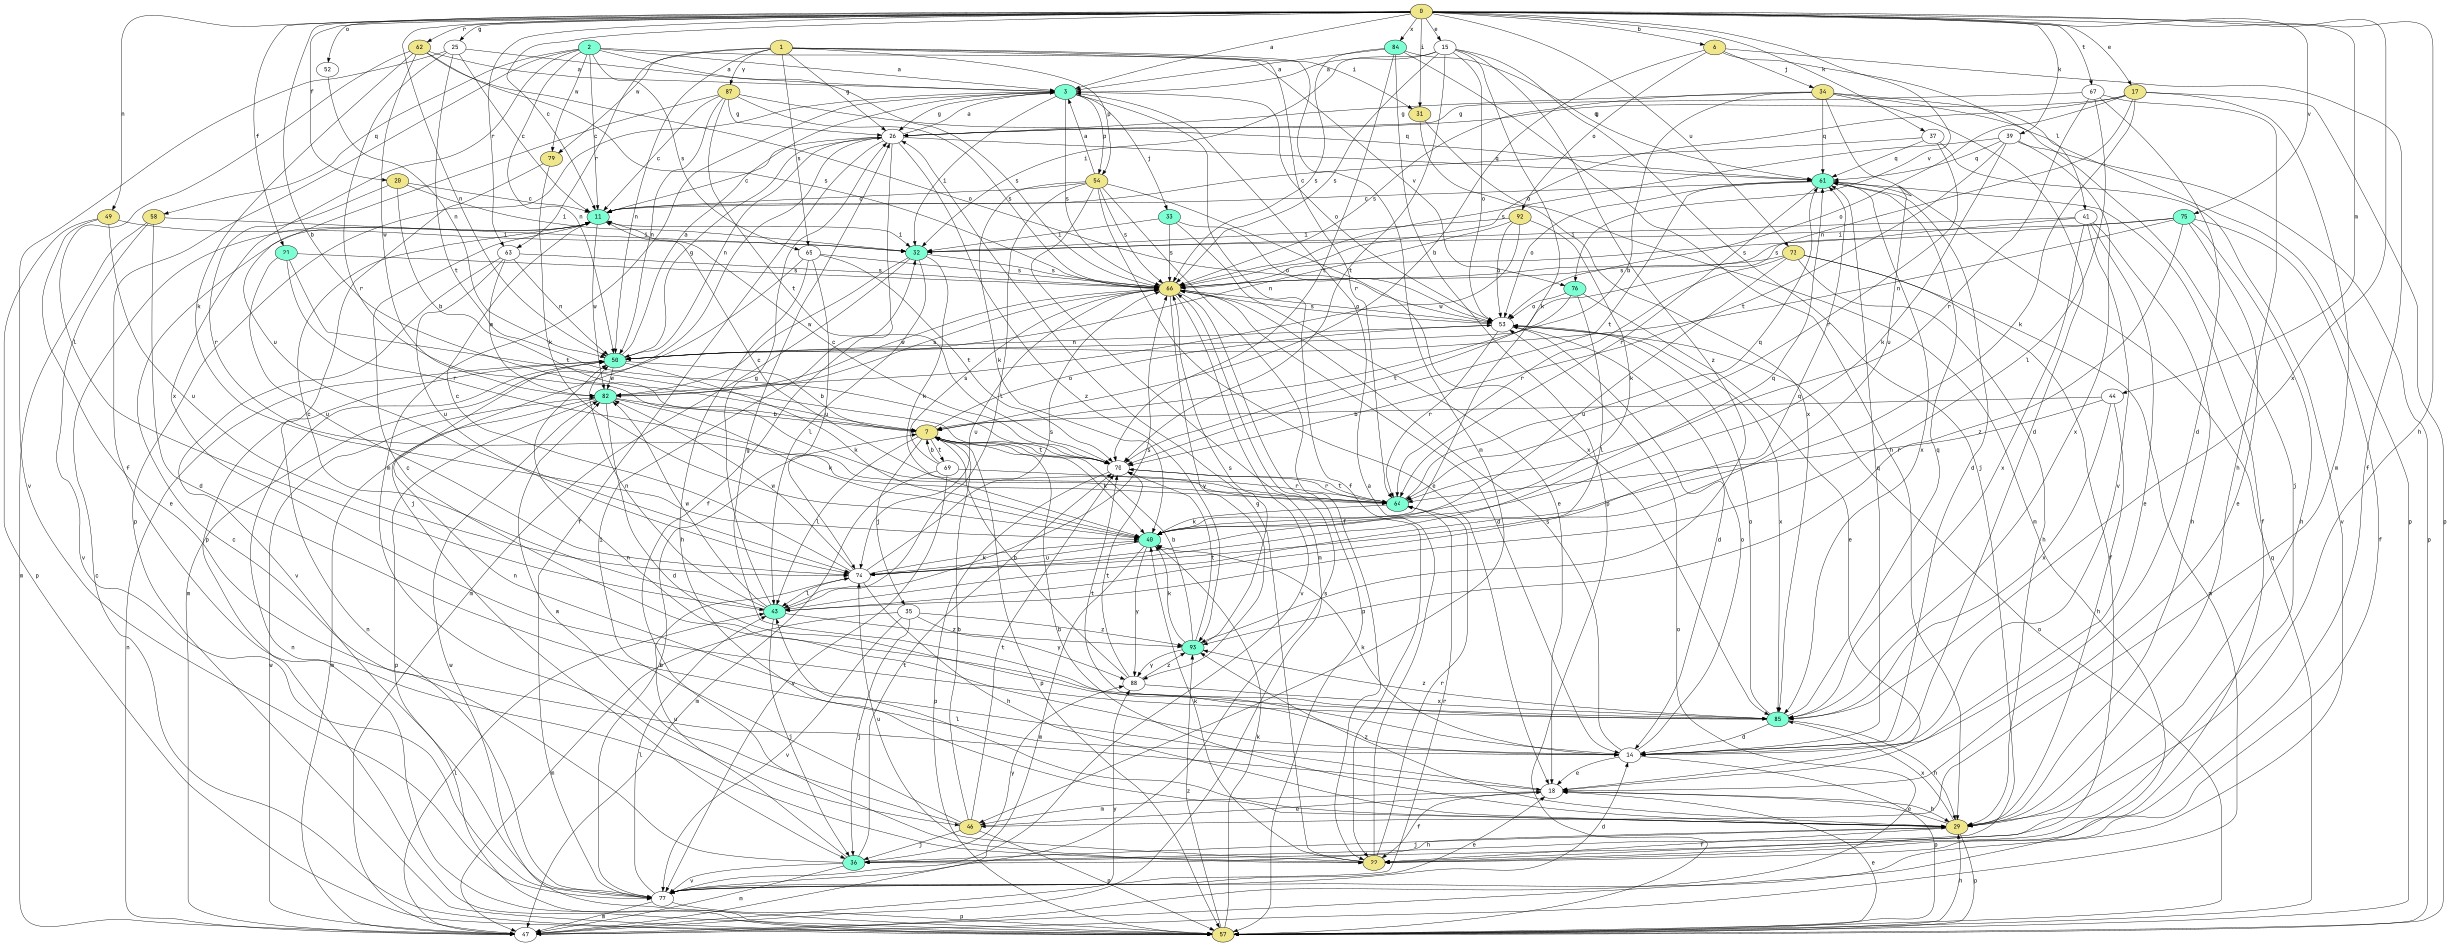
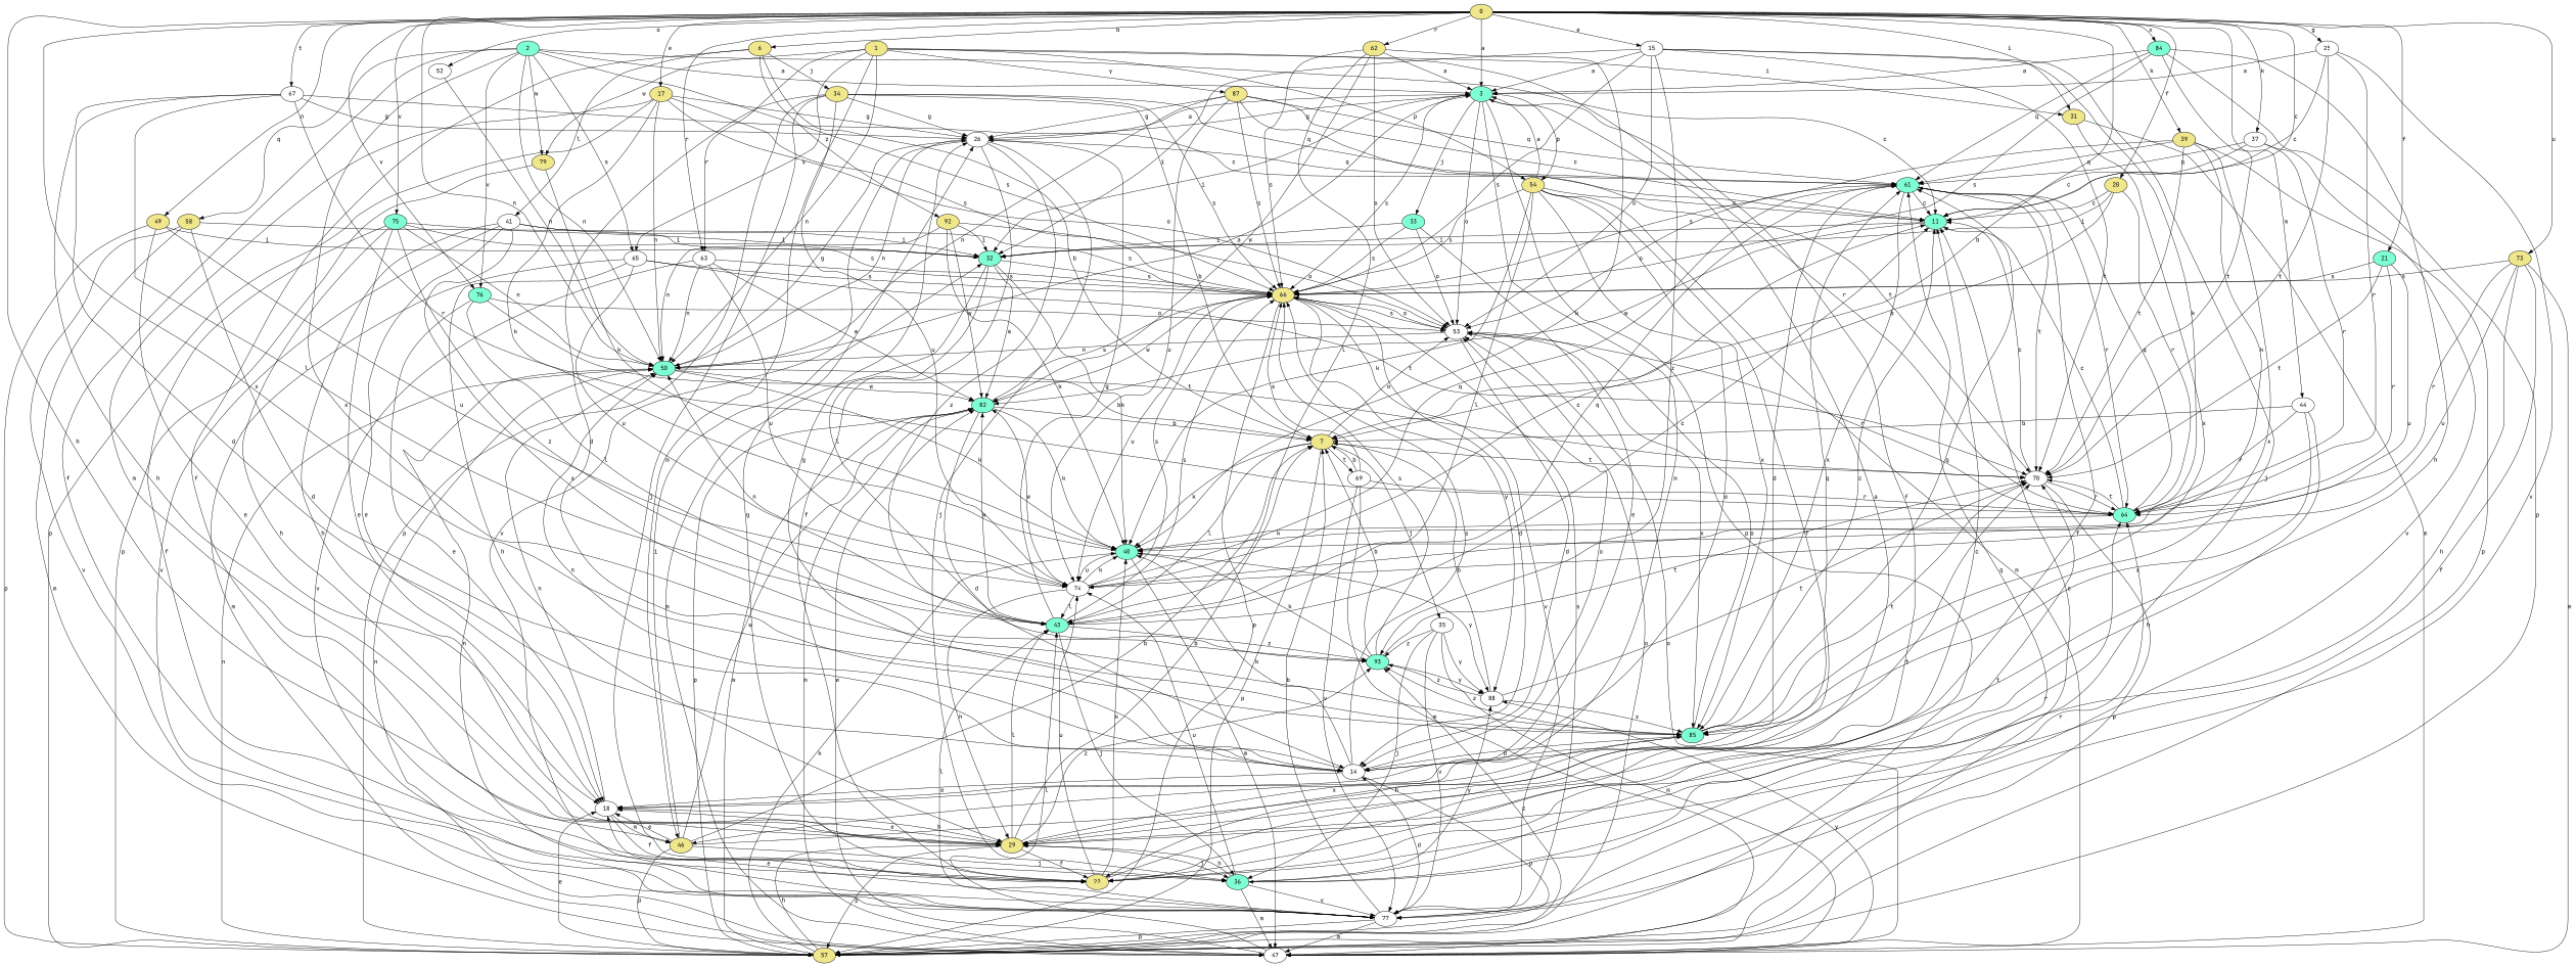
  strict digraph {
    fontname="JetBrains Mono"
    node [fillcolor=khaki fontname="JetBrains Mono" style=filled]
    edge [fontname="JetBrains Mono"]
    3 [fillcolor=aquamarine]
    0
    6
    7
    11 [fillcolor=aquamarine]
    15 [fillcolor=white]
    17
    20
    21 [fillcolor=aquamarine]
    25 [fillcolor=white]
    29
    31
    37 [fillcolor=white]
-   39 [fillcolor=white]
+   39
    44 [fillcolor=white]
    49
    50 [fillcolor=aquamarine]
    52 [fillcolor=white]
    62
    63 [fillcolor=white]
    67 [fillcolor=white]
    73
    75 [fillcolor=aquamarine]
    76 [fillcolor=aquamarine]
    84 [fillcolor=aquamarine]
    85 [fillcolor=aquamarine]
    26 [fillcolor=white]
    46
    54
    22
    66
    32 [fillcolor=aquamarine]
    33 [fillcolor=aquamarine]
    53 [fillcolor=white]
    57
    34
    41 [fillcolor=white]
    92
    35 [fillcolor=white]
    40 [fillcolor=aquamarine]
    43 [fillcolor=aquamarine]
    69 [fillcolor=white]
    70 [fillcolor=white]
    82 [fillcolor=aquamarine]
    36 [fillcolor=aquamarine]
    93 [fillcolor=aquamarine]
    64 [fillcolor=aquamarine]
    74 [fillcolor=white]
    77 [fillcolor=white]
    18 [fillcolor=white]
    47 [fillcolor=white]
    61 [fillcolor=aquamarine]
    14 [fillcolor=white]
    1
    65 [fillcolor=white]
    79
    87
    2 [fillcolor=aquamarine]
    58
    88 [fillcolor=white]
    3 -> 26 [label=g]
    3 -> 46 [label=m]
    3 -> 54 [label=p]
    3 -> 22 [label=f]
    3 -> 66 [label=s]
    3 -> 32 [label=i]
    3 -> 33 [label=j]
    3 -> 53 [label=o]
    3 -> 57 [label=p]
    0 -> 3 [label=a]
    0 -> 6 [label=b]
    0 -> 7 [label=b]
    0 -> 11 [label=c]
    0 -> 15 [label=e]
    0 -> 17 [label=e]
    0 -> 20 [label=f]
    0 -> 21 [label=f]
    0 -> 25 [label=g]
    0 -> 29 [label=h]
    0 -> 31 [label=i]
    0 -> 37 [label=k]
    0 -> 39 [label=k]
    0 -> 44 [label=m]
    0 -> 49 [label=n]
    0 -> 50 [label=n]
    0 -> 52 [label=o]
    0 -> 62 [label=r]
    0 -> 63 [label=r]
    0 -> 67 [label=t]
    0 -> 73 [label=u]
    0 -> 75 [label=v]
    0 -> 76 [label=v]
    0 -> 84 [label=x]
    0 -> 85 [label=x]
    6 -> 7 [label=b]
    6 -> 22 [label=f]
    6 -> 34 [label=j]
    6 -> 41 [label=l]
-   6 -> 92 [label=o]
+   6 -> 92 [label=z]
    7 -> 53 [label=o]
    7 -> 57 [label=p]
    7 -> 35 [label=j]
    7 -> 40 [label=k]
    7 -> 43 [label=l]
    7 -> 69 [label=t]
    7 -> 70 [label=t]
    11 -> 32 [label=i]
    11 -> 82 [label=w]
    15 -> 3 [label=a]
    15 -> 66 [label=s]
    15 -> 32 [label=i]
    15 -> 53 [label=o]
    15 -> 40 [label=k]
    15 -> 70 [label=t]
    15 -> 36 [label=j]
    15 -> 93 [label=z]
    17 -> 50 [label=n]
    17 -> 26 [label=g]
    17 -> 46 [label=m]
-   17 -> 66 [label=o]
+   17 -> 66 [label=s]
    17 -> 53 [label=o]
    17 -> 57 [label=p]
    17 -> 40 [label=k]
    20 -> 7 [label=b]
    20 -> 11 [label=c]
    20 -> 32 [label=i]
    20 -> 64 [label=r]
    21 -> 66 [label=s]
    21 -> 70 [label=t]
    21 -> 64 [label=r]
    21 -> 74 [label=u]
    25 -> 3 [label=a]
    25 -> 11 [label=c]
    25 -> 70 [label=t]
    25 -> 64 [label=r]
    25 -> 77 [label=v]
    29 -> 7 [label=b]
    29 -> 85 [label=x]
    29 -> 22 [label=f]
    29 -> 57 [label=p]
    29 -> 43 [label=l]
    29 -> 36 [label=j]
    29 -> 93 [label=z]
    29 -> 18 [label=e]
    31 -> 85 [label=x]
    31 -> 47 [label=m]
    37 -> 11 [label=c]
    37 -> 64 [label=r]
    37 -> 77 [label=v]
    37 -> 61 [label=q]
    39 -> 85 [label=x]
    39 -> 66 [label=s]
    39 -> 57 [label=p]
    39 -> 40 [label=k]
    39 -> 70 [label=t]
    39 -> 61 [label=q]
    44 -> 7 [label=b]
    44 -> 29 [label=h]
    44 -> 85 [label=x]
    44 -> 64 [label=r]
    49 -> 32 [label=i]
    49 -> 57 [label=p]
    49 -> 74 [label=u]
    49 -> 18 [label=e]
    50 -> 3 [label=a]
    50 -> 7 [label=b]
    50 -> 26 [label=g]
    50 -> 40 [label=k]
    50 -> 82 [label=w]
    52 -> 50 [label=n]
    62 -> 3 [label=a]
    62 -> 66 [label=s]
    62 -> 53 [label=o]
    62 -> 40 [label=k]
    62 -> 43 [label=l]
    62 -> 82 [label=w]
    63 -> 50 [label=n]
    63 -> 66 [label=s]
    63 -> 82 [label=w]
    63 -> 74 [label=u]
    63 -> 77 [label=v]
-   26 -> 11 [label=c]
+   67 -> 11 [label=c]
    67 -> 29 [label=h]
    67 -> 26 [label=g]
    67 -> 43 [label=l]
    67 -> 64 [label=r]
    67 -> 14 [label=d]
    73 -> 29 [label=h]
    73 -> 22 [label=f]
    73 -> 66 [label=s]
    73 -> 64 [label=r]
    73 -> 74 [label=u]
    73 -> 47 [label=m]
    75 -> 29 [label=h]
    75 -> 50 [label=n]
    75 -> 22 [label=f]
    75 -> 66 [label=s]
    75 -> 32 [label=i]
    75 -> 93 [label=z]
    75 -> 18 [label=e]
    76 -> 53 [label=o]
    76 -> 43 [label=l]
    76 -> 70 [label=t]
    76 -> 18 [label=e]
    84 -> 3 [label=a]
    84 -> 29 [label=h]
    84 -> 66 [label=s]
    84 -> 57 [label=p]
    84 -> 70 [label=t]
    84 -> 61 [label=q]
    85 -> 11 [label=c]
    85 -> 29 [label=h]
    85 -> 53 [label=o]
    85 -> 70 [label=t]
    85 -> 93 [label=z]
    85 -> 61 [label=q]
    85 -> 14 [label=d]
    26 -> 3 [label=a]
    26 -> 50 [label=n]
    26 -> 22 [label=f]
    26 -> 36 [label=j]
    26 -> 93 [label=z]
-   26 -> 77 [label=f]
+   26 -> 77 [label=v]
    26 -> 61 [label=q]
    46 -> 7 [label=b]
    46 -> 32 [label=i]
    46 -> 57 [label=p]
    46 -> 70 [label=t]
    46 -> 82 [label=w]
    46 -> 36 [label=j]
    46 -> 18 [label=e]
    54 -> 3 [label=a]
    54 -> 11 [label=c]
    54 -> 85 [label=x]
    54 -> 22 [label=f]
    54 -> 66 [label=s]
    54 -> 40 [label=k]
    54 -> 43 [label=l]
    54 -> 18 [label=e]
    54 -> 47 [label=m]
    22 -> 3 [label=a]
    22 -> 26 [label=g]
    22 -> 40 [label=k]
    22 -> 64 [label=r]
    22 -> 74 [label=u]
    66 -> 53 [label=o]
    66 -> 57 [label=p]
    66 -> 82 [label=w]
    66 -> 74 [label=u]
    66 -> 77 [label=v]
    66 -> 14 [label=d]
    66 -> 88 [label=y]
    32 -> 66 [label=s]
    32 -> 40 [label=k]
    32 -> 43 [label=l]
    32 -> 82 [label=w]
    32 -> 47 [label=m]
    33 -> 66 [label=s]
    33 -> 32 [label=i]
    33 -> 53 [label=o]
    33 -> 18 [label=e]
    53 -> 50 [label=n]
    53 -> 85 [label=x]
    53 -> 66 [label=s]
    53 -> 64 [label=r]
    53 -> 14 [label=d]
    57 -> 11 [label=c]
    57 -> 29 [label=h]
    57 -> 50 [label=n]
    57 -> 53 [label=o]
    57 -> 40 [label=k]
    57 -> 82 [label=w]
    57 -> 93 [label=z]
    57 -> 18 [label=e]
    57 -> 61 [label=q]
    34 -> 7 [label=b]
    34 -> 26 [label=g]
    34 -> 66 [label=s]
    34 -> 57 [label=p]
    34 -> 36 [label=j]
    34 -> 74 [label=u]
    34 -> 61 [label=q]
    34 -> 14 [label=d]
    41 -> 29 [label=h]
    41 -> 85 [label=x]
    41 -> 66 [label=s]
    41 -> 32 [label=i]
-   41 -> 14 [label=v]
+   41 -> 77 [label=v]
    41 -> 18 [label=e]
    92 -> 50 [label=n]
    92 -> 32 [label=i]
    92 -> 53 [label=o]
    92 -> 40 [label=k]
    92 -> 82 [label=w]
    35 -> 36 [label=j]
    35 -> 93 [label=z]
    35 -> 77 [label=v]
    35 -> 47 [label=m]
    35 -> 88 [label=y]
    40 -> 74 [label=u]
    40 -> 47 [label=m]
    40 -> 88 [label=y]
    43 -> 11 [label=c]
    43 -> 50 [label=n]
    43 -> 26 [label=g]
    43 -> 66 [label=s]
    43 -> 82 [label=w]
    43 -> 36 [label=j]
    43 -> 93 [label=z]
    43 -> 61 [label=q]
    69 -> 7 [label=b]
    69 -> 66 [label=s]
    69 -> 64 [label=r]
    69 -> 77 [label=v]
    69 -> 47 [label=m]
    70 -> 11 [label=c]
    70 -> 57 [label=p]
    70 -> 64 [label=r]
    82 -> 7 [label=b]
    82 -> 66 [label=s]
    82 -> 57 [label=p]
    82 -> 40 [label=k]
    82 -> 47 [label=m]
    82 -> 14 [label=d]
    36 -> 11 [label=c]
    36 -> 29 [label=h]
    36 -> 70 [label=t]
    36 -> 74 [label=u]
    36 -> 77 [label=v]
    36 -> 47 [label=m]
    36 -> 88 [label=y]
    93 -> 7 [label=b]
    93 -> 66 [label=s]
    93 -> 40 [label=k]
    93 -> 70 [label=t]
    93 -> 88 [label=y]
    64 -> 11 [label=c]
    64 -> 40 [label=k]
    64 -> 70 [label=t]
    64 -> 61 [label=q]
    74 -> 11 [label=c]
    74 -> 29 [label=h]
    74 -> 66 [label=s]
    74 -> 40 [label=k]
    74 -> 43 [label=l]
    74 -> 82 [label=w]
    74 -> 61 [label=q]
    77 -> 7 [label=b]
    77 -> 50 [label=n]
    77 -> 66 [label=s]
    77 -> 57 [label=p]
    77 -> 43 [label=l]
    77 -> 64 [label=r]
    77 -> 18 [label=e]
    77 -> 47 [label=m]
    77 -> 14 [label=d]
    18 -> 29 [label=h]
    18 -> 50 [label=n]
    18 -> 46 [label=m]
    18 -> 22 [label=f]
    47 -> 50 [label=n]
    47 -> 53 [label=o]
    47 -> 43 [label=l]
    47 -> 82 [label=w]
    47 -> 88 [label=y]
    61 -> 11 [label=c]
    61 -> 85 [label=x]
    61 -> 22 [label=f]
    61 -> 53 [label=o]
    61 -> 70 [label=t]
    61 -> 64 [label=r]
    61 -> 14 [label=d]
    14 -> 50 [label=n]
    14 -> 26 [label=g]
    14 -> 66 [label=s]
    14 -> 53 [label=o]
    14 -> 57 [label=p]
    14 -> 40 [label=k]
    14 -> 18 [label=e]
    14 -> 61 [label=q]
    1 -> 31 [label=i]
    1 -> 50 [label=n]
    1 -> 63 [label=r]
-   1 -> 26 [label=g]
    1 -> 46 [label=m]
    1 -> 54 [label=p]
    1 -> 64 [label=r]
    1 -> 65 [label=s]
    1 -> 79 [label=w]
    1 -> 87 [label=y]
    65 -> 29 [label=h]
    65 -> 66 [label=s]
    65 -> 70 [label=t]
    65 -> 74 [label=u]
    65 -> 47 [label=m]
    79 -> 57 [label=p]
    79 -> 40 [label=k]
    87 -> 11 [label=c]
    87 -> 50 [label=n]
    87 -> 26 [label=g]
    87 -> 66 [label=s]
    87 -> 70 [label=t]
    87 -> 74 [label=u]
    87 -> 61 [label=q]
    2 -> 3 [label=a]
    2 -> 11 [label=c]
    2 -> 50 [label=n]
    2 -> 76 [label=v]
    2 -> 85 [label=x]
    2 -> 22 [label=f]
    2 -> 66 [label=s]
    2 -> 65 [label=s]
    2 -> 79 [label=w]
    2 -> 58 [label=q]
    58 -> 32 [label=i]
    58 -> 77 [label=v]
    58 -> 47 [label=m]
    58 -> 14 [label=d]
    88 -> 7 [label=b]
    88 -> 85 [label=x]
    88 -> 70 [label=t]
    88 -> 93 [label=z]
  }
